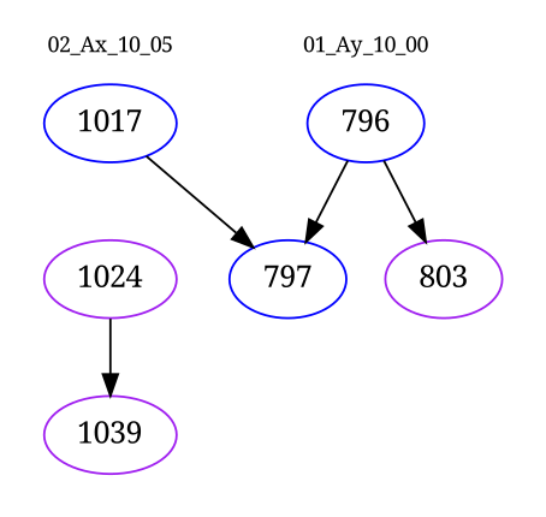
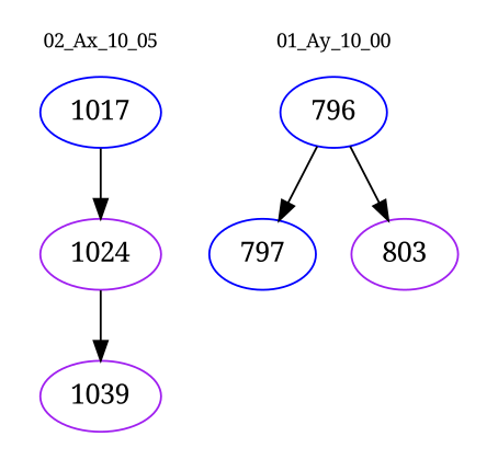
  digraph {
    fontname="Noto Serif"
    node [color=blue fontname="Noto Serif"]
    edge [color=black fontname="Noto Serif"]
    n1 [label=1017]
    n2 [color=purple label=1024]
    n3 [color=purple label=1039]
    n4 [label=796]
    n5 [label=797]
    n6 [color=purple label=803]
    subgraph cluster_1 {
      color=white
      fontsize=10
      label="02_Ax_10_05"
      n1
      n2
      n3
    }
    subgraph cluster_2 {
      color=white
      fontsize=10
      label="01_Ay_10_00"
      n4
      n5
      n6
    }
-   n1 -> n5
+   n1 -> n2
    n2 -> n3
    n4 -> n5
    n4 -> n6
  }
